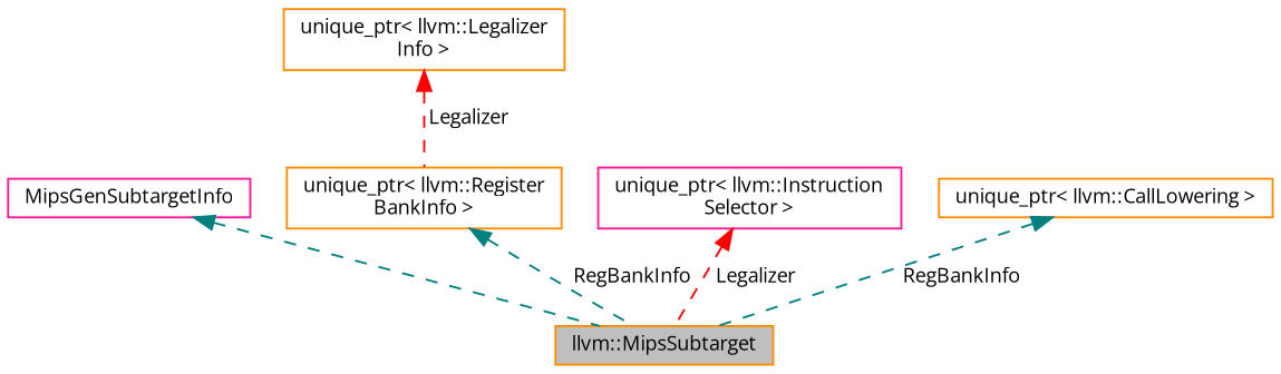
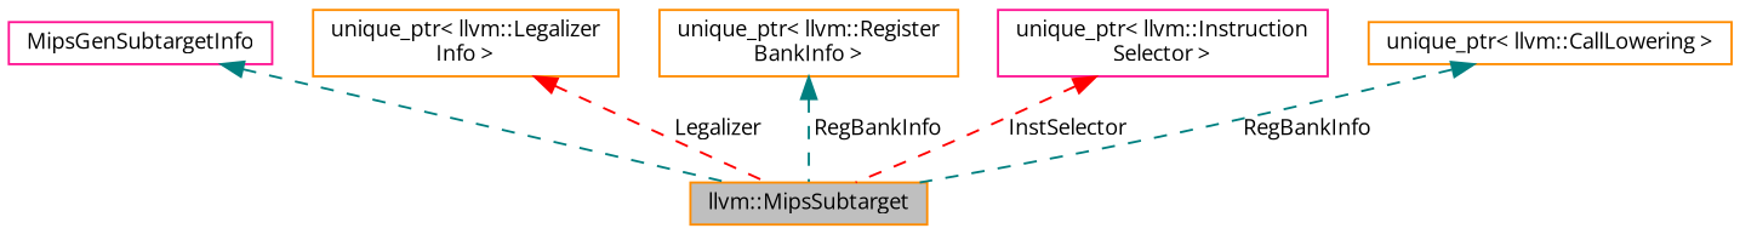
  digraph {
    fontname="Open Sans"
    rankdir=TB
    node [color=darkorange fontname="Open Sans" fontsize=10 shape=record]
    edge [color=teal dir=back fontname="Open Sans" fontsize=10 labelfontname=Helvetica labelfontsize=10 style=dashed]
    n1 [fillcolor=grey75 fontcolor=black height=0.2 label="llvm::MipsSubtarget" style=filled width=0.4]
    n2 [color=deeppink height=0.2 label=MipsGenSubtargetInfo width=0.4]
    n3 [height=0.2 label="unique_ptr\< llvm::Legalizer\lInfo \>" width=0.4]
    n4 [height=0.2 label="unique_ptr\< llvm::Register\lBankInfo \>" width=0.4]
    n5 [color=deeppink height=0.2 label="unique_ptr\< llvm::Instruction\lSelector \>" width=0.4]
    n6 [height=0.2 label="unique_ptr\< llvm::CallLowering \>" width=0.4]
    n2 -> n1
-   n3 -> n4 [color=red label=" Legalizer"]
+   n3 -> n1 [color=red label=" Legalizer"]
    n4 -> n1 [label=" RegBankInfo"]
-   n5 -> n1 [color=red label=" Legalizer"]
+   n5 -> n1 [color=red label=" InstSelector"]
    n6 -> n1 [label=" RegBankInfo"]
  }
